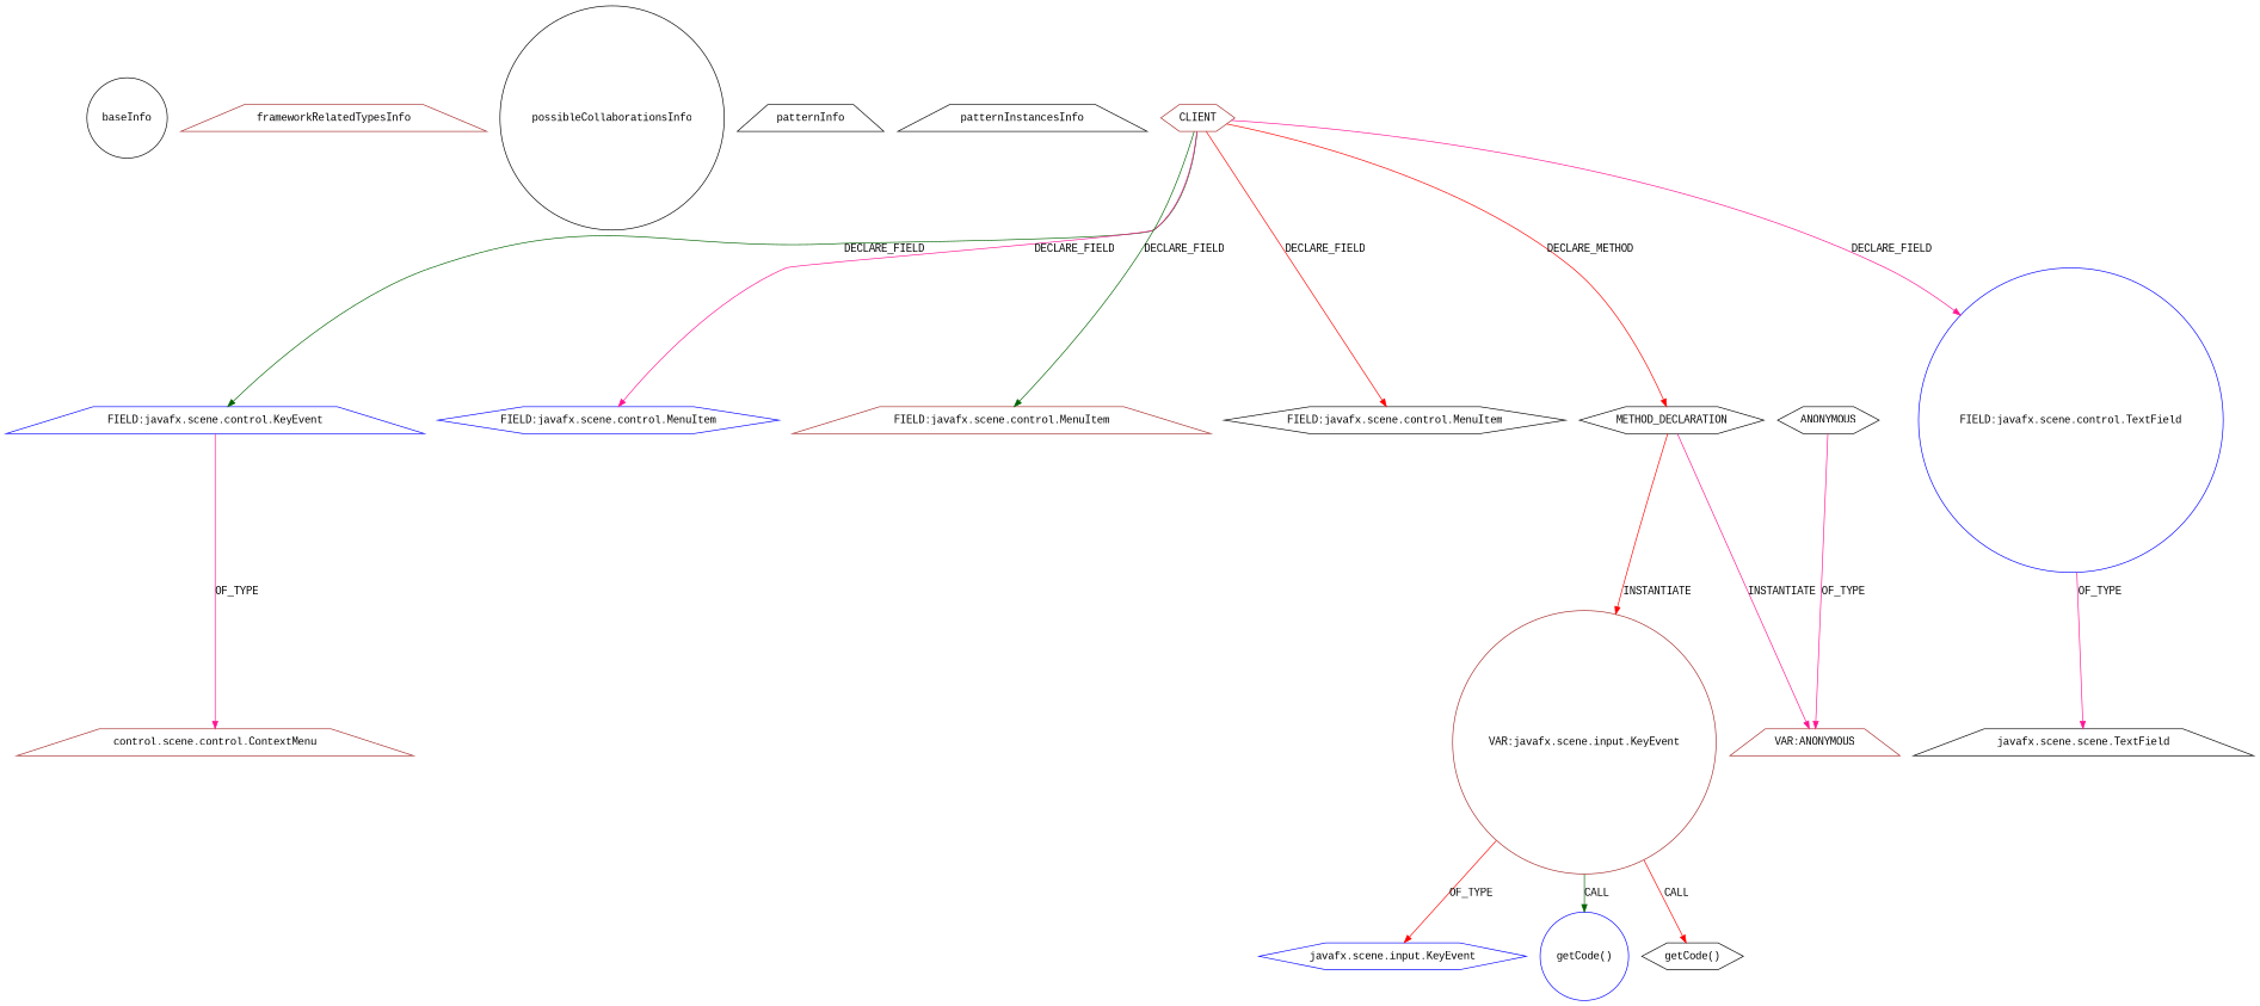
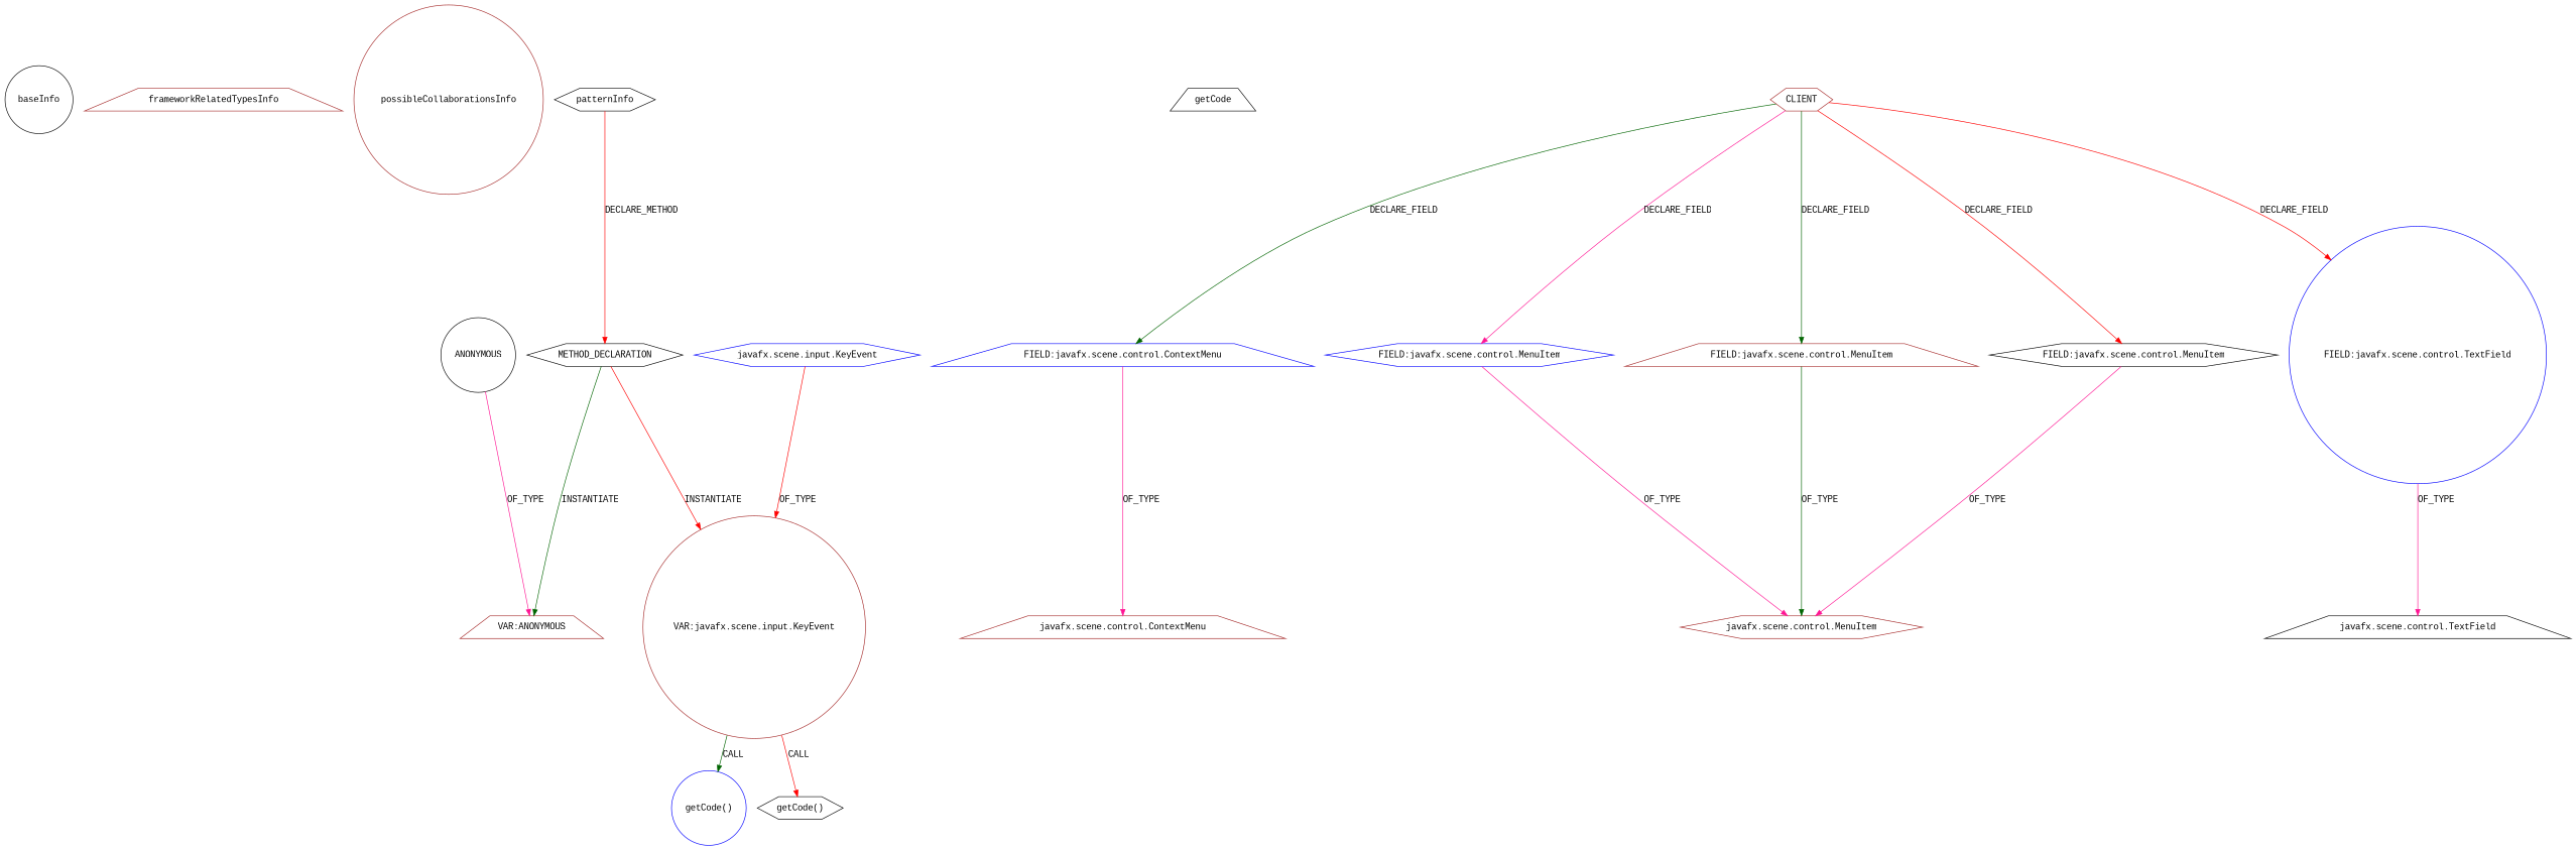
  digraph {
    fontname="Liberation Mono"
    node [color=black fontname="Liberation Mono" shape=hexagon isFrameworkType=false]
    edge [color=deeppink fontname="Liberation Mono"]
    baseInfo [category=pattern graphId=3277 isAnonymous=false possibleRelation=false shape=circle isFrameworkType=""]
    frameworkRelatedTypesInfo [color=brown shape=trapezium isFrameworkType=""]
-   possibleCollaborationsInfo [shape=circle isFrameworkType=""]
-   patternInfo [frequency=2.0 patternRootClient=0 shape=trapezium isFrameworkType=""]
-   patternInstancesInfo [0="hock323-eventManager~/hock323-eventManager/EventManager-master/src/eventManager/controller/pokerTournament/BlindsController.java~BlindsController~2976" 1="hock323-eventManager~/hock323-eventManager/EventManager-master/src/eventManager/fx/EditingBlindCell.java~EditingBlindCell~3033" shape=trapezium isFrameworkType=""]
-   n6 [color=blue label="FIELD:javafx.scene.control.KeyEvent" shape=trapezium vertexType=FIELD_DECLARATION]
-   n7 [color=brown label="control.scene.control.ContextMenu" shape=trapezium vertexType=FRAMEWORK_CLASS_TYPE]
+   possibleCollaborationsInfo [color=brown shape=circle isFrameworkType=""]
+   patternInfo [frequency=2.0 patternRootClient=0 isFrameworkType=""]
+   patternInstancesInfo [0="hock323-eventManager~/hock323-eventManager/EventManager-master/src/eventManager/controller/pokerTournament/BlindsController.java~BlindsController~2976" 1="hock323-eventManager~/hock323-eventManager/EventManager-master/src/eventManager/fx/EditingBlindCell.java~EditingBlindCell~3033" shape=trapezium label=getCode isFrameworkType=""]
+   n6 [color=blue label="FIELD:javafx.scene.control.ContextMenu" shape=trapezium vertexType=FIELD_DECLARATION]
+   n7 [color=brown label="javafx.scene.control.ContextMenu" shape=trapezium vertexType=FRAMEWORK_CLASS_TYPE]
    n8 [color=brown label=CLIENT vertexType=ROOT_CLIENT_CLASS_DECLARATION]
    n9 [color=blue label="FIELD:javafx.scene.control.MenuItem" vertexType=FIELD_DECLARATION]
    n10 [color=brown label="FIELD:javafx.scene.control.MenuItem" shape=trapezium vertexType=FIELD_DECLARATION]
    n11 [label="FIELD:javafx.scene.control.MenuItem" vertexType=FIELD_DECLARATION]
    n12 [label=METHOD_DECLARATION vertexType=CLIENT_METHOD_DECLARATION]
    n13 [color=blue label="FIELD:javafx.scene.control.TextField" shape=circle vertexType=FIELD_DECLARATION]
+   n14 [color=brown label="javafx.scene.control.MenuItem" vertexType=FRAMEWORK_CLASS_TYPE]
    n15 [color=brown label="VAR:ANONYMOUS" shape=trapezium vertexType=VARIABLE_EXPRESION]
    n16 [color=brown label="VAR:javafx.scene.input.KeyEvent" shape=circle vertexType=VARIABLE_EXPRESION]
-   n17 [label="javafx.scene.scene.TextField" shape=trapezium vertexType=FRAMEWORK_CLASS_TYPE]
+   n17 [label="javafx.scene.control.TextField" shape=trapezium vertexType=FRAMEWORK_CLASS_TYPE]
    n18 [color=blue label="javafx.scene.input.KeyEvent" vertexType=FRAMEWORK_CLASS_TYPE]
    n19 [color=blue label="getCode()" shape=circle vertexType=INSIDE_CALL]
    n20 [label="getCode()" vertexType=INSIDE_CALL]
-   n21 [label=ANONYMOUS vertexType=REFERENCE_ANONYMOUS_DECLARATION]
+   n21 [label=ANONYMOUS shape=circle vertexType=REFERENCE_ANONYMOUS_DECLARATION]
    n6 -> n7 [label=OF_TYPE]
    n8 -> n6 [color=darkgreen label=DECLARE_FIELD]
    n8 -> n9 [label=DECLARE_FIELD]
    n8 -> n10 [color=darkgreen label=DECLARE_FIELD]
    n8 -> n11 [color=red label=DECLARE_FIELD]
-   n8 -> n12 [color=red label=DECLARE_METHOD]
-   n8 -> n13 [label=DECLARE_FIELD]
-   n12 -> n15 [label=INSTANTIATE]
+   patternInfo -> n12 [color=red label=DECLARE_METHOD]
+   n8 -> n13 [color=red label=DECLARE_FIELD]
+   n9 -> n14 [label=OF_TYPE]
+   n10 -> n14 [color=darkgreen label=OF_TYPE]
+   n11 -> n14 [label=OF_TYPE]
+   n12 -> n15 [color=darkgreen label=INSTANTIATE]
    n12 -> n16 [color=red label=INSTANTIATE]
    n13 -> n17 [label=OF_TYPE]
-   n16 -> n18 [color=red label=OF_TYPE]
+   n18 -> n16 [color=red label=OF_TYPE]
    n16 -> n19 [color=darkgreen label=CALL]
    n16 -> n20 [color=red label=CALL]
    n21 -> n15 [label=OF_TYPE]
  }
